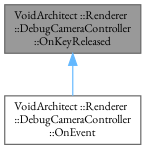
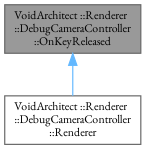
  digraph {
    rankdir=TB
    fontname="EB Garamond"
    node [fontname="EB Garamond" fontsize=10 shape=box style=filled]
    n1 [color=gray40 fillcolor=grey60 fontcolor=black height=0.2 label="VoidArchitect ::Renderer\l::DebugCameraController\l::OnKeyReleased" width=0.4]
-   n2 [color=grey40 fillcolor=white height=0.2 label="VoidArchitect ::Renderer\l::DebugCameraController\l::OnEvent" width=0.4]
+   n2 [color=grey40 fillcolor=white height=0.2 label="VoidArchitect ::Renderer\l::DebugCameraController\l::Renderer" width=0.4]
    n1 -> n2 [color=steelblue1 dir=back fontname="EB Garamond" fontsize=10 labelfontname=Helvetica labelfontsize=10 style=solid]
  }
